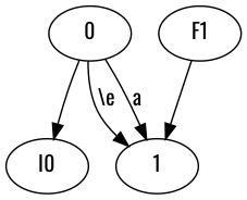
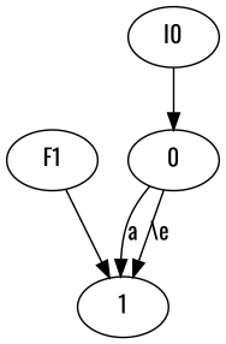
  digraph {
    fontname=Oswald
    vcsn_context="lan<lal_char(a)>_b"
    node [fontname=Oswald]
    edge [fontname=Oswald]
    0
    1
    F1
    I0
    0 -> 1 [label=a]
    0 -> 1 [label="\\e"]
    F1 -> 1
-   0 -> I0
+   I0 -> 0
  }
